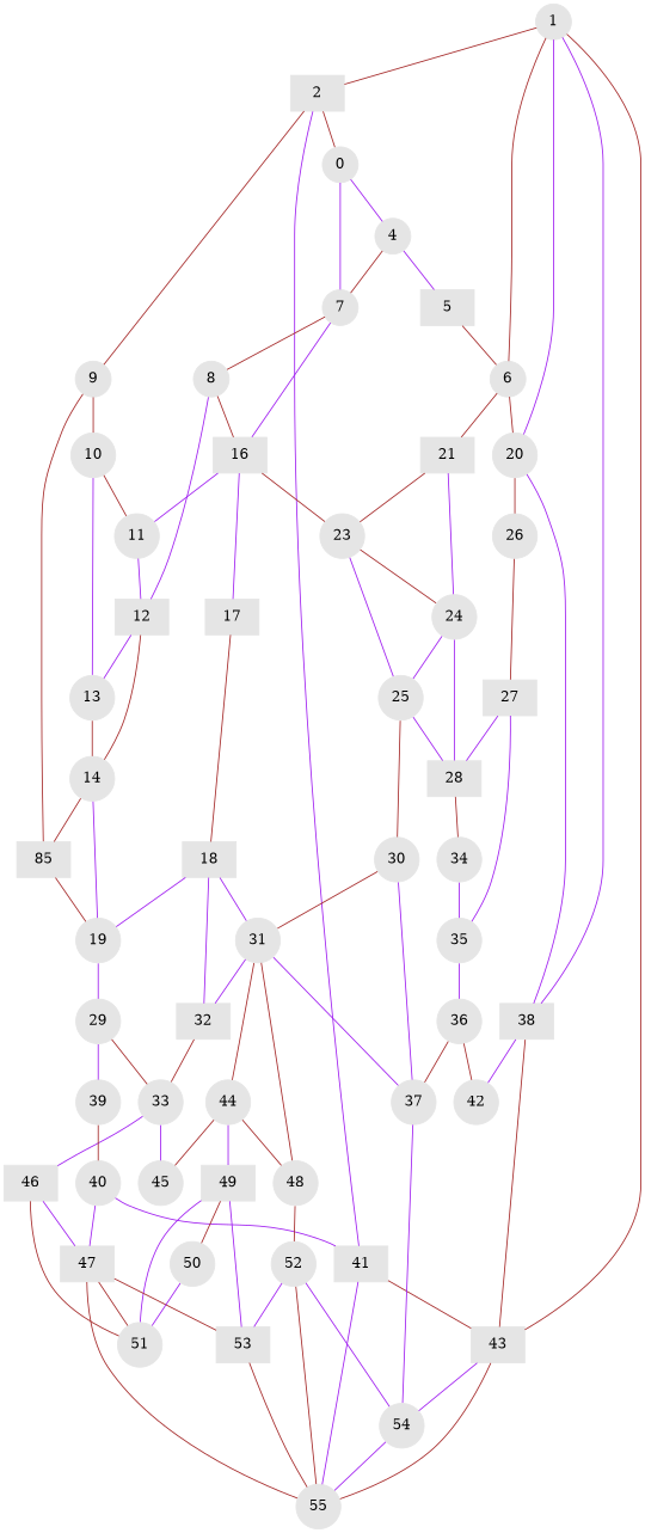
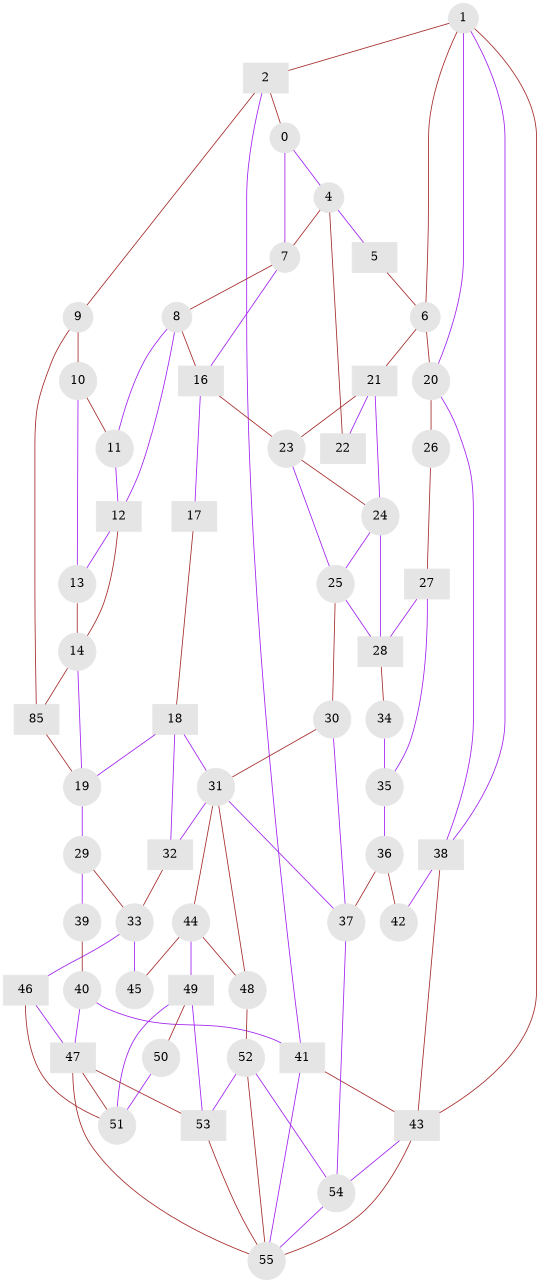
  graph {
    node [color=gray90 shape=circle style=filled]
    edge [color=purple weight=1.0]
    2 [shape=box]
    1
    6
    20
    38 [shape=box]
    43 [shape=box]
    n7 [label=0]
    9
    41 [shape=box]
    21 [shape=box]
    26
    42
    54
    55
    4
    7
    10
    n18 [label=85 shape=box]
    5 [shape=box]
+   22 [shape=box]
    8
    16 [shape=box]
    23
    24
    11
    12 [shape=box]
    17 [shape=box]
    13
    14
    19
    29
    18 [shape=box]
    25
    32 [shape=box]
    31
    33
    39
    27 [shape=box]
    28 [shape=box]
    30
    34
    37
    35
    36
    45
    46 [shape=box]
    40
    44
    48
    49 [shape=box]
    52
    47 [shape=box]
    51
    53 [shape=box]
    50
    2 -- n7 [color=brown]
    2 -- 9 [color=brown]
    2 -- 41
    1 -- 2 [color=brown]
    1 -- 6 [color=brown]
    1 -- 20
    1 -- 38
    1 -- 43 [color=brown]
    6 -- 20 [color=brown weight=2.0]
    6 -- 21 [color=brown]
    20 -- 38
    20 -- 26 [color=brown weight=2.0]
    38 -- 43 [color=brown weight=2.0]
    38 -- 42 [weight=2.0]
    43 -- 54
    43 -- 55 [color=brown]
    n7 -- 4
    n7 -- 7
    9 -- 10 [color=brown]
    9 -- n18 [color=brown]
    41 -- 43 [color=brown]
    41 -- 55
+   21 -- 22
    21 -- 23 [color=brown]
    21 -- 24
    26 -- 27 [color=brown]
    54 -- 55
    4 -- 7 [color=brown]
    4 -- 5 [weight=2.0]
+   4 -- 22 [color=brown weight=2.0]
    7 -- 8 [color=brown weight=3.0]
    7 -- 16
    10 -- 11 [color=brown weight=2.0]
    10 -- 13 [weight=2.0]
    n18 -- 19 [color=brown]
    5 -- 6 [color=brown]
    8 -- 16 [color=brown]
-   16 -- 11
+   8 -- 11
    8 -- 12
    16 -- 23 [color=brown weight=2.0]
    16 -- 17 [weight=2.0]
    23 -- 24 [color=brown]
    23 -- 25
    24 -- 25
    24 -- 28 [weight=3.0]
    11 -- 12
    12 -- 13
    12 -- 14 [color=brown]
    17 -- 18 [color=brown weight=2.0]
    13 -- 14 [color=brown weight=3.0]
    14 -- n18 [color=brown]
    14 -- 19
    19 -- 29 [weight=2.0]
    29 -- 33 [color=brown]
    29 -- 39 [weight=2.0]
    18 -- 19
    18 -- 32 [weight=2.0]
    18 -- 31
    25 -- 28
    25 -- 30 [color=brown]
    32 -- 33 [color=brown]
    31 -- 32 [weight=2.0]
    31 -- 37
    31 -- 44 [color=brown]
    31 -- 48 [color=brown]
    33 -- 45
    33 -- 46
    39 -- 40 [color=brown]
    27 -- 28
    27 -- 35
    28 -- 34 [color=brown]
    30 -- 31 [color=brown]
    30 -- 37
    34 -- 35 [weight=2.0]
    37 -- 54
    35 -- 36 [weight=2.0]
    36 -- 42 [color=brown weight=2.0]
    36 -- 37 [color=brown weight=2.0]
    46 -- 47
    46 -- 51 [color=brown weight=2.0]
    40 -- 41
    40 -- 47
    44 -- 45 [color=brown weight=2.0]
    44 -- 48 [color=brown]
    44 -- 49 [weight=2.0]
    48 -- 52 [color=brown]
    49 -- 51
    49 -- 53
    49 -- 50 [color=brown]
    52 -- 54
    52 -- 55 [color=brown]
    52 -- 53
    47 -- 55 [color=brown]
    47 -- 51 [color=brown]
    47 -- 53 [color=brown]
    53 -- 55 [color=brown]
    50 -- 51 [weight=2.0]
  }
